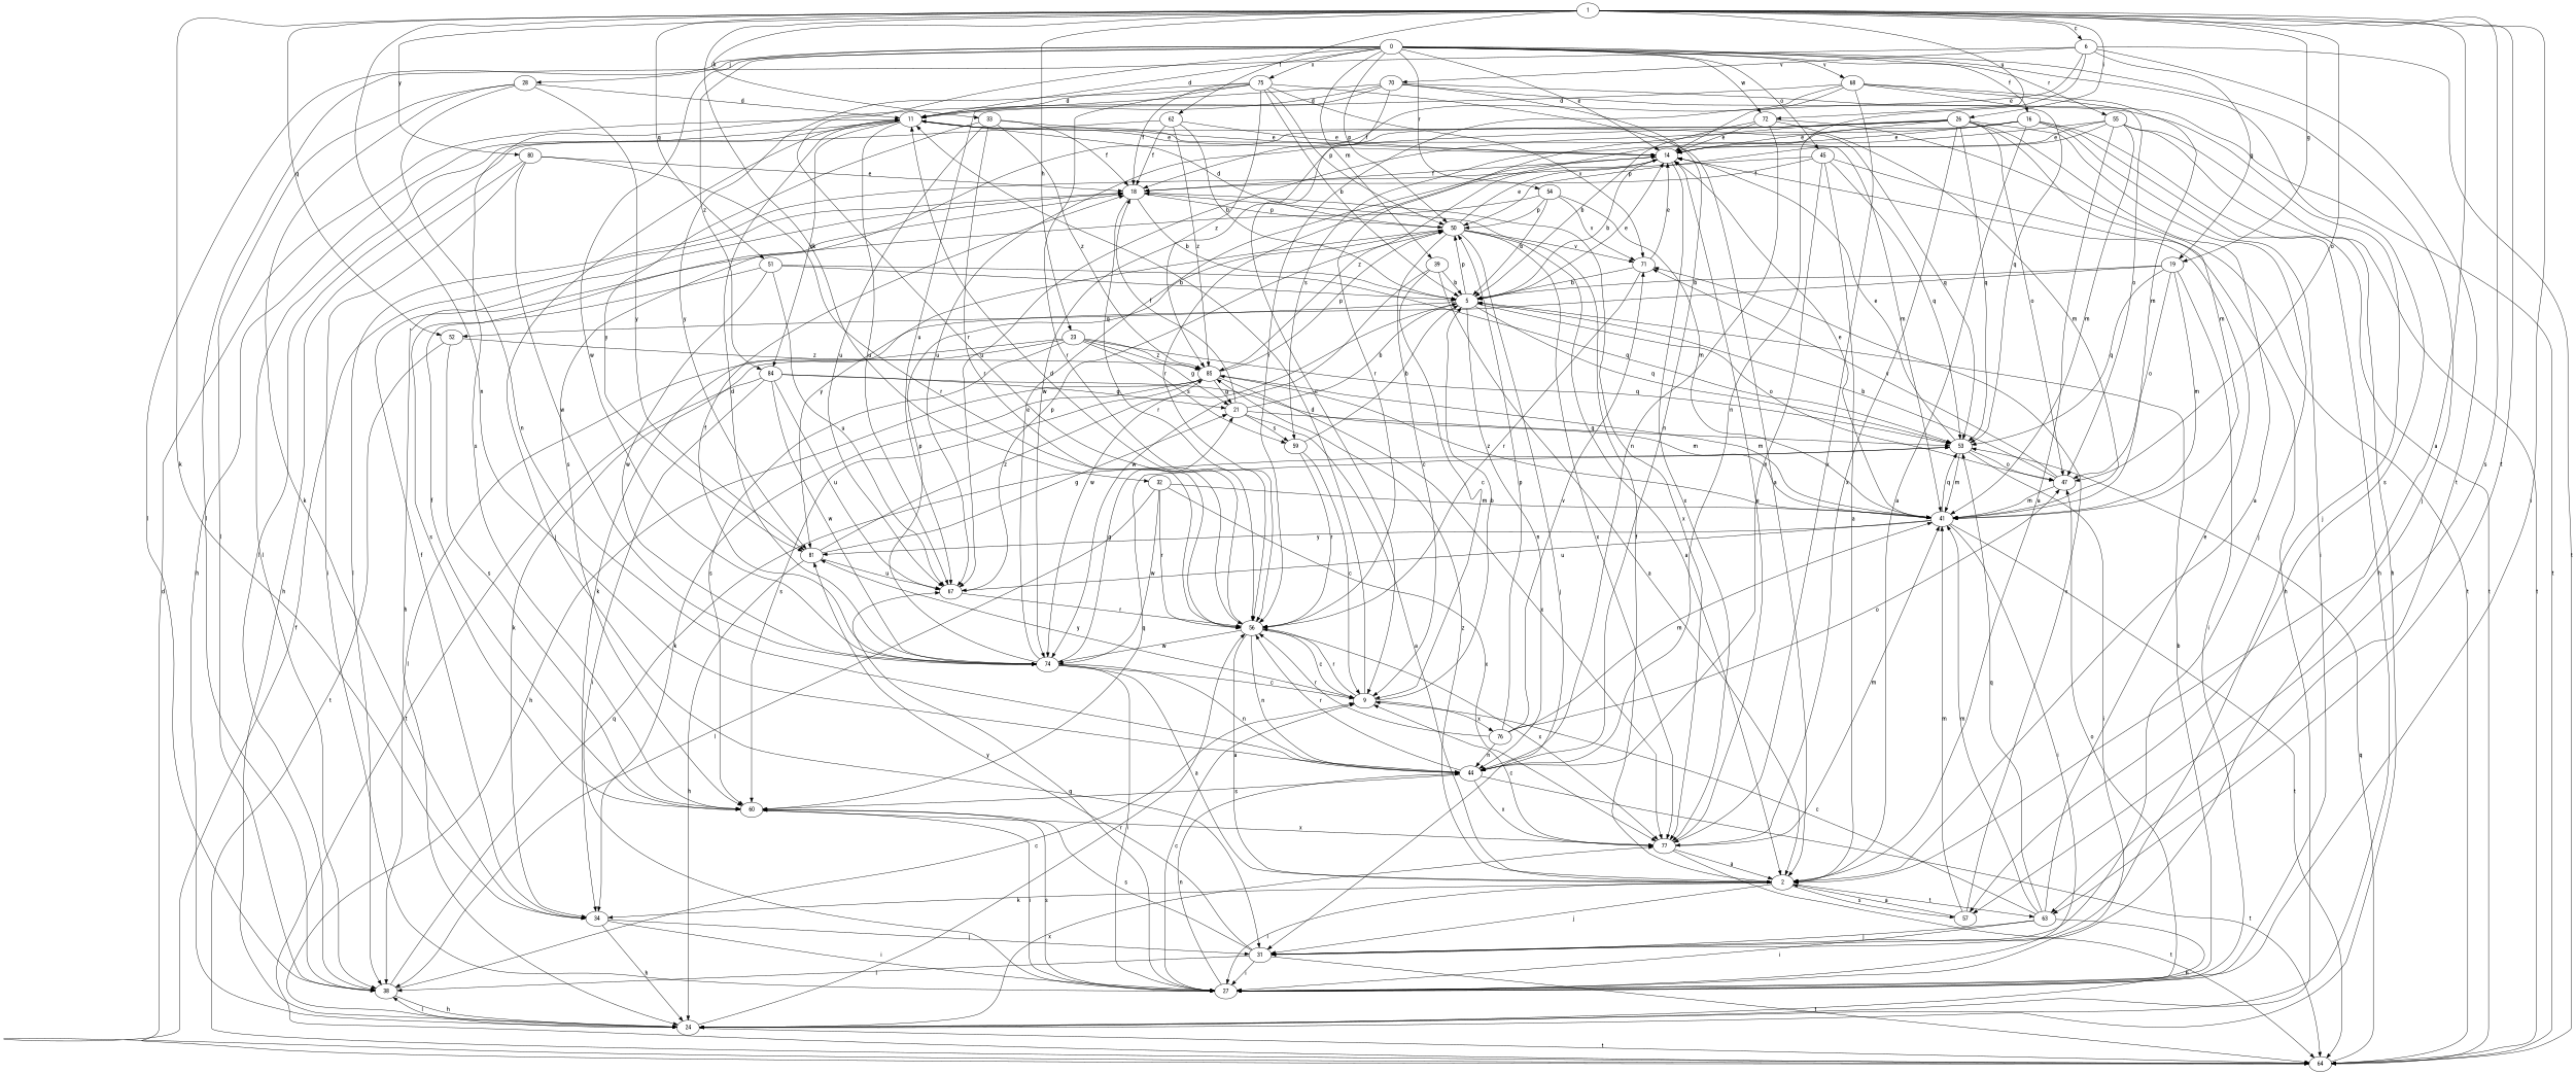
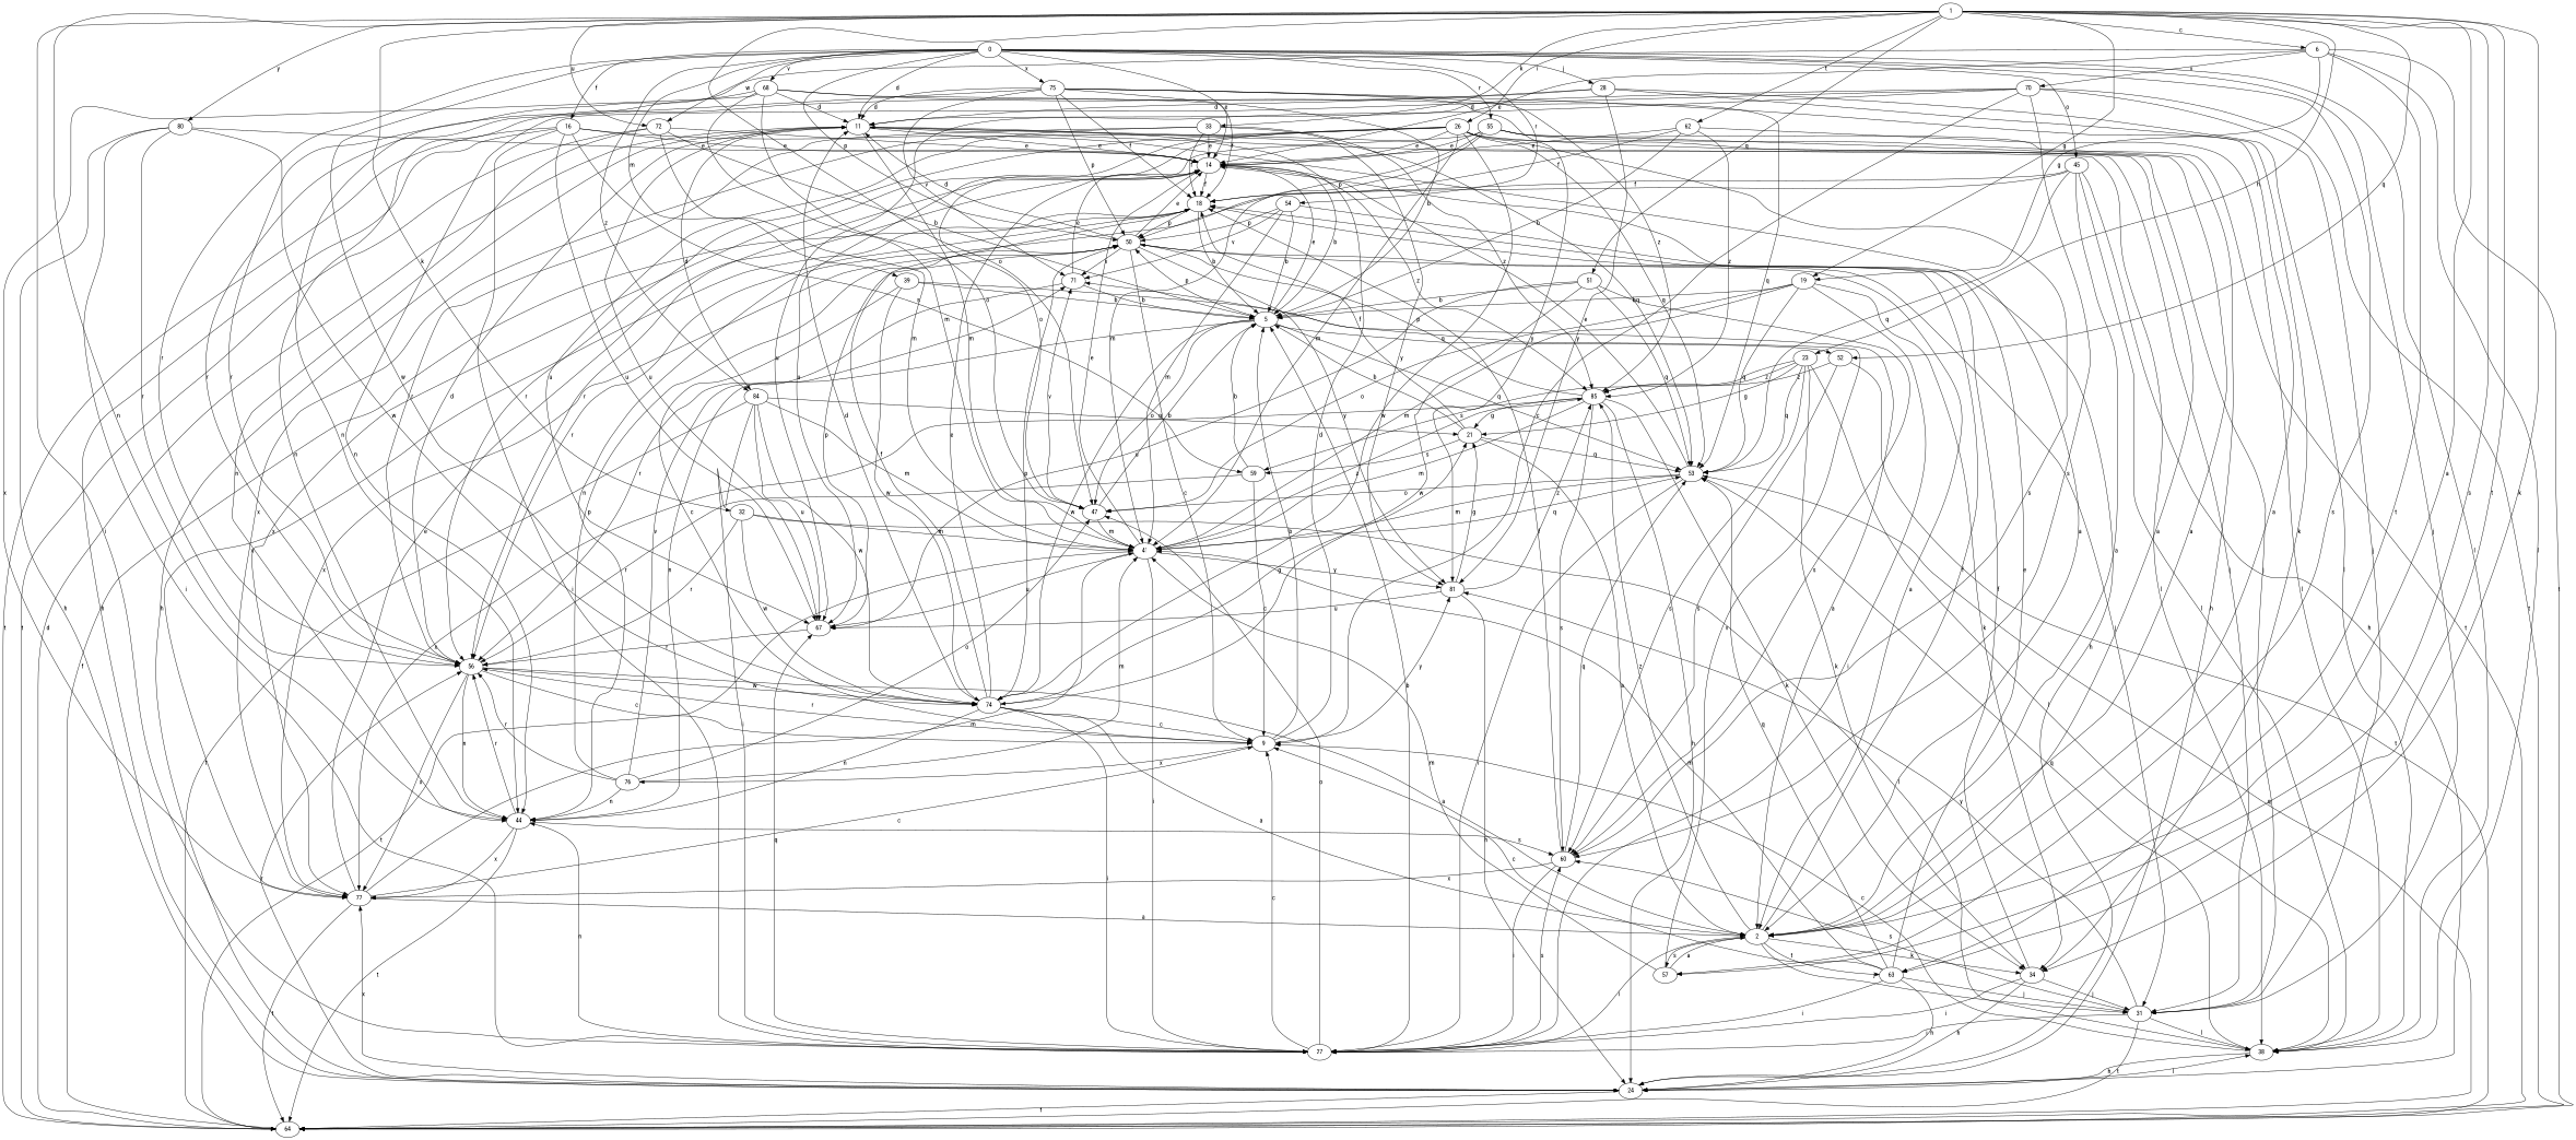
  strict digraph {
    fontname="Roboto Condensed"
    node [fontname="Roboto Condensed"]
    edge [fontname="Roboto Condensed"]
    0
    11
    14
    16
    28
    31
    38
    39
    45
    50
    54
    55
    56
    57
    68
    72
    74
    75
    84
    67
    53
    24
    41
    18
    85
    5
    77
    2
    27
    64
    59
    34
    44
    81
    60
    9
    71
    47
    21
    1
    6
    19
    23
    26
    32
    33
    51
    52
    62
    63
    80
    70
    76
    0 -> 11 [label=d]
    0 -> 14 [label=e]
    0 -> 16 [label=f]
    0 -> 28 [label=j]
    0 -> 31 [label=j]
    0 -> 38 [label=l]
    0 -> 39 [label=m]
    0 -> 45 [label=o]
    0 -> 50 [label=p]
    0 -> 54 [label=r]
    0 -> 55 [label=r]
    0 -> 56 [label=r]
    0 -> 57 [label=s]
    0 -> 68 [label=v]
    0 -> 72 [label=w]
    0 -> 74 [label=w]
    0 -> 75 [label=x]
    0 -> 84 [label=z]
    11 -> 14 [label=e]
    11 -> 31 [label=j]
    11 -> 38 [label=l]
    11 -> 84 [label=d]
    11 -> 67 [label=u]
    11 -> 53 [label=q]
    11 -> 24 [label=h]
    11 -> 41 [label=m]
    14 -> 18 [label=f]
    14 -> 85 [label=z]
    14 -> 5 [label=b]
    14 -> 77 [label=x]
    16 -> 14 [label=e]
    16 -> 67 [label=u]
    16 -> 24 [label=h]
    16 -> 2 [label=a]
    16 -> 27 [label=i]
    16 -> 64 [label=t]
    16 -> 59 [label=s]
    28 -> 11 [label=d]
    28 -> 38 [label=l]
    28 -> 34 [label=k]
    28 -> 44 [label=n]
    28 -> 81 [label=y]
    31 -> 38 [label=l]
    31 -> 27 [label=i]
    31 -> 64 [label=t]
    31 -> 81 [label=y]
    31 -> 60 [label=s]
    38 -> 53 [label=q]
    38 -> 24 [label=h]
    38 -> 9 [label=c]
    39 -> 74 [label=w]
    39 -> 5 [label=b]
    39 -> 2 [label=a]
    39 -> 9 [label=c]
    45 -> 38 [label=l]
    45 -> 53 [label=q]
    45 -> 24 [label=h]
    45 -> 18 [label=f]
    45 -> 2 [label=a]
    45 -> 44 [label=n]
    50 -> 11 [label=d]
    50 -> 14 [label=e]
    50 -> 31 [label=j]
    50 -> 77 [label=x]
    50 -> 2 [label=a]
    50 -> 81 [label=y]
    50 -> 9 [label=c]
    50 -> 71 [label=v]
    54 -> 50 [label=p]
    54 -> 24 [label=h]
    54 -> 41 [label=m]
    54 -> 5 [label=b]
    54 -> 71 [label=v]
    55 -> 14 [label=e]
    55 -> 50 [label=p]
    55 -> 56 [label=r]
    55 -> 24 [label=h]
    55 -> 41 [label=m]
    55 -> 2 [label=a]
    55 -> 64 [label=t]
    56 -> 11 [label=d]
    56 -> 74 [label=w]
    56 -> 77 [label=x]
    56 -> 2 [label=a]
    56 -> 44 [label=n]
    56 -> 9 [label=c]
    57 -> 41 [label=m]
    57 -> 2 [label=a]
    57 -> 71 [label=v]
    68 -> 11 [label=d]
    68 -> 56 [label=r]
    68 -> 53 [label=q]
    68 -> 41 [label=m]
    68 -> 18 [label=f]
    68 -> 77 [label=x]
    68 -> 47 [label=o]
    72 -> 14 [label=e]
    72 -> 41 [label=m]
    72 -> 5 [label=b]
    72 -> 64 [label=t]
    72 -> 44 [label=n]
    74 -> 11 [label=d]
    74 -> 14 [label=e]
    74 -> 50 [label=p]
    74 -> 18 [label=f]
    74 -> 2 [label=a]
    74 -> 27 [label=i]
    74 -> 44 [label=n]
    74 -> 9 [label=c]
    74 -> 21 [label=g]
    75 -> 11 [label=d]
    75 -> 50 [label=p]
    75 -> 56 [label=r]
    75 -> 18 [label=f]
    75 -> 85 [label=z]
    75 -> 5 [label=b]
    75 -> 2 [label=a]
    75 -> 81 [label=y]
    75 -> 71 [label=v]
    84 -> 74 [label=w]
    84 -> 67 [label=u]
    84 -> 41 [label=m]
    84 -> 27 [label=i]
    84 -> 64 [label=t]
    84 -> 21 [label=g]
    67 -> 50 [label=p]
    67 -> 56 [label=r]
    53 -> 14 [label=e]
    53 -> 41 [label=m]
    53 -> 27 [label=i]
    53 -> 47 [label=o]
    24 -> 38 [label=l]
    24 -> 56 [label=r]
    24 -> 77 [label=x]
    24 -> 64 [label=t]
    41 -> 14 [label=e]
    41 -> 67 [label=u]
    41 -> 53 [label=q]
    41 -> 85 [label=z]
    41 -> 27 [label=i]
    41 -> 64 [label=t]
    41 -> 81 [label=y]
    18 -> 50 [label=p]
    18 -> 56 [label=r]
    18 -> 5 [label=b]
    18 -> 77 [label=x]
    85 -> 50 [label=p]
    85 -> 24 [label=h]
    85 -> 41 [label=m]
    85 -> 77 [label=x]
    85 -> 34 [label=k]
    85 -> 60 [label=s]
    85 -> 21 [label=g]
    5 -> 14 [label=e]
    5 -> 50 [label=p]
    5 -> 74 [label=w]
    5 -> 53 [label=q]
    5 -> 44 [label=n]
    5 -> 47 [label=o]
    5 -> 52 [label=q]
    77 -> 14 [label=e]
    77 -> 41 [label=m]
    77 -> 2 [label=a]
    77 -> 64 [label=t]
    77 -> 9 [label=c]
    2 -> 31 [label=j]
    2 -> 57 [label=s]
    2 -> 18 [label=f]
    2 -> 85 [label=z]
    2 -> 27 [label=i]
    2 -> 34 [label=k]
    2 -> 63 [label=t]
    27 -> 67 [label=q]
    27 -> 5 [label=b]
    27 -> 44 [label=n]
    27 -> 60 [label=s]
    27 -> 9 [label=c]
    27 -> 47 [label=o]
    64 -> 11 [label=d]
    64 -> 53 [label=q]
    64 -> 18 [label=f]
    59 -> 56 [label=r]
    59 -> 5 [label=b]
    59 -> 9 [label=c]
    34 -> 31 [label=j]
    34 -> 24 [label=h]
    34 -> 18 [label=f]
    34 -> 27 [label=i]
    44 -> 56 [label=r]
    44 -> 77 [label=x]
    44 -> 64 [label=t]
    44 -> 60 [label=s]
    81 -> 67 [label=u]
    81 -> 24 [label=h]
    81 -> 85 [label=z]
    81 -> 21 [label=g]
    60 -> 53 [label=q]
    60 -> 18 [label=f]
    60 -> 77 [label=x]
    60 -> 27 [label=i]
    9 -> 11 [label=d]
    9 -> 56 [label=r]
    9 -> 5 [label=b]
    9 -> 81 [label=y]
    9 -> 76 [label=x]
    71 -> 14 [label=e]
    71 -> 56 [label=r]
    71 -> 5 [label=b]
    47 -> 41 [label=m]
    47 -> 5 [label=b]
    47 -> 71 [label=v]
    21 -> 53 [label=q]
    21 -> 18 [label=f]
    21 -> 5 [label=b]
    21 -> 2 [label=a]
    21 -> 59 [label=s]
    1 -> 57 [label=s]
    1 -> 72 [label=u]
    1 -> 2 [label=a]
    1 -> 27 [label=i]
    1 -> 34 [label=k]
    1 -> 44 [label=n]
    1 -> 47 [label=o]
    1 -> 6 [label=c]
    1 -> 19 [label=g]
    1 -> 23 [label=h]
    1 -> 26 [label=i]
    1 -> 32 [label=k]
    1 -> 33 [label=k]
    1 -> 51 [label=q]
    1 -> 52 [label=q]
    1 -> 62 [label=t]
    1 -> 63 [label=t]
    1 -> 80 [label=y]
    6 -> 14 [label=e]
    6 -> 38 [label=l]
    6 -> 64 [label=t]
    6 -> 44 [label=n]
    6 -> 19 [label=g]
    6 -> 63 [label=t]
    6 -> 70 [label=v]
    19 -> 53 [label=q]
    19 -> 41 [label=m]
    19 -> 5 [label=b]
    19 -> 27 [label=i]
    19 -> 34 [label=k]
    19 -> 47 [label=o]
    23 -> 38 [label=l]
    23 -> 53 [label=q]
    23 -> 85 [label=z]
    23 -> 59 [label=s]
    23 -> 34 [label=k]
    23 -> 60 [label=s]
    23 -> 21 [label=g]
    26 -> 14 [label=e]
    26 -> 31 [label=j]
    26 -> 56 [label=r]
    26 -> 74 [label=w]
    26 -> 67 [label=u]
    26 -> 53 [label=q]
    26 -> 41 [label=m]
    26 -> 77 [label=x]
    26 -> 2 [label=a]
    26 -> 60 [label=s]
    26 -> 47 [label=o]
    32 -> 38 [label=l]
    32 -> 56 [label=r]
    32 -> 74 [label=w]
    32 -> 41 [label=m]
-   32 -> 77 [label=x]
    33 -> 14 [label=e]
    33 -> 56 [label=r]
    33 -> 67 [label=u]
    33 -> 18 [label=f]
    33 -> 85 [label=z]
    33 -> 81 [label=y]
    51 -> 74 [label=w]
    51 -> 67 [label=u]
    51 -> 53 [label=q]
    51 -> 5 [label=b]
    51 -> 60 [label=s]
    52 -> 85 [label=z]
    52 -> 64 [label=t]
    52 -> 60 [label=s]
    62 -> 14 [label=e]
    62 -> 38 [label=l]
    62 -> 18 [label=f]
    62 -> 85 [label=z]
    62 -> 5 [label=b]
    63 -> 14 [label=e]
    63 -> 31 [label=j]
    63 -> 53 [label=q]
    63 -> 24 [label=h]
    63 -> 41 [label=m]
    63 -> 27 [label=i]
    63 -> 9 [label=c]
-   80 -> 18 [label=e]
+   80 -> 14 [label=e]
    80 -> 56 [label=r]
    80 -> 74 [label=w]
    80 -> 24 [label=h]
    80 -> 27 [label=i]
    70 -> 11 [label=d]
    70 -> 31 [label=j]
    70 -> 67 [label=u]
    70 -> 64 [label=t]
    70 -> 44 [label=n]
    70 -> 60 [label=s]
    70 -> 9 [label=c]
    76 -> 50 [label=p]
    76 -> 56 [label=r]
    76 -> 41 [label=m]
    76 -> 44 [label=n]
    76 -> 71 [label=v]
    76 -> 47 [label=o]
  }
